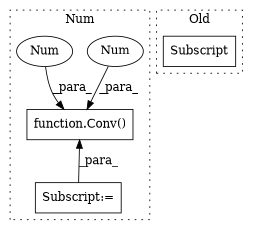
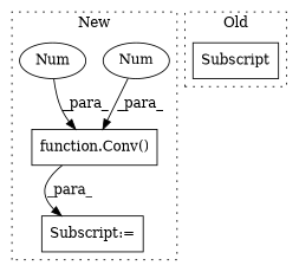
  digraph {
    node [a=76 l=1 shape=box]
    n1 [a=75 l="5,1" label="function.Conv()" s="1204,1257"]
    n2 [label=Num s=1256 shape=ellipse]
    n3 [label=Num s=1253 shape=ellipse]
    n4 [a=68 l=3 label="Subscript:=" s=1201]
    n5 [a=63 l="29,0" label=Subscript s="1778,0"]
    subgraph cluster_1 {
-     label=Num
+     label=New
      style=dotted
      n1
      n2
      n3
      n4
    }
    subgraph cluster_2 {
      label=Old
      style=dotted
      n5
    }
-   n4 -> n1 [label=_para_]
+   n1 -> n4 [label=_para_]
    n2 -> n1 [label=_para_]
    n3 -> n1 [label=_para_]
  }
